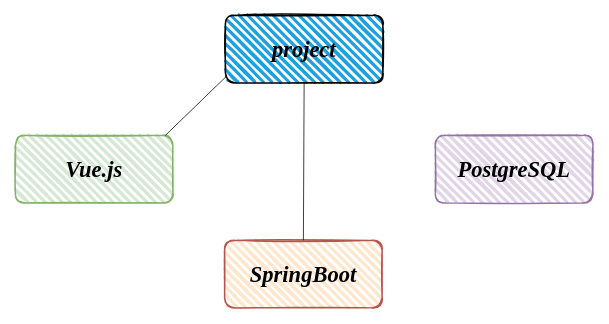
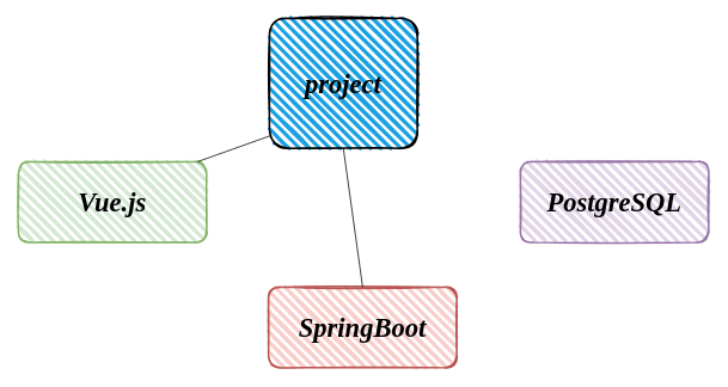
  <mxCell id="0" />
  <mxCell id="1" parent="0" />
- <mxCell id="2" value="project" style="rounded=1;whiteSpace=wrap;html=1;strokeWidth=2;fillWeight=4;hachureGap=8;hachureAngle=45;fillColor=#1ba1e2;sketch=1;fontStyle=3;fontFamily=Comic Sans MS;fontSize=30;" vertex="1" parent="1"><mxGeometry x="300" y="20" width="210" height="90" as="geometry" /></mxCell>
+ <mxCell id="2" value="project" style="rounded=1;whiteSpace=wrap;html=1;strokeWidth=2;fillWeight=4;hachureGap=8;hachureAngle=45;fillColor=#1ba1e2;sketch=1;fontStyle=3;fontFamily=Comic Sans MS;fontSize=30;" vertex="1" parent="1"><mxGeometry x="300" y="20" width="165" height="145" as="geometry" /></mxCell>
  <mxCell id="3" value="Vue.js" style="rounded=1;whiteSpace=wrap;html=1;strokeWidth=2;fillWeight=4;hachureGap=8;hachureAngle=45;fillColor=#d5e8d4;sketch=1;fontStyle=3;fontFamily=Comic Sans MS;fontSize=30;strokeColor=#82b366;" vertex="1" parent="1"><mxGeometry x="20" y="180" width="210" height="90" as="geometry" /></mxCell>
- <mxCell id="4" value="SpringBoot" style="rounded=1;whiteSpace=wrap;html=1;strokeWidth=2;fillWeight=4;hachureGap=8;hachureAngle=45;fillColor=#ffe6cc;sketch=1;fontStyle=3;fontFamily=Comic Sans MS;fontSize=30;strokeColor=#b85450;" vertex="1" parent="1"><mxGeometry x="299" y="320" width="210" height="90" as="geometry" /></mxCell>
+ <mxCell id="4" value="SpringBoot" style="rounded=1;whiteSpace=wrap;html=1;strokeWidth=2;fillWeight=4;hachureGap=8;hachureAngle=45;fillColor=#f8cecc;sketch=1;fontStyle=3;fontFamily=Comic Sans MS;fontSize=30;strokeColor=#b85450;" vertex="1" parent="1"><mxGeometry x="299" y="320" width="210" height="90" as="geometry" /></mxCell>
  <mxCell id="5" value="PostgreSQL" style="rounded=1;whiteSpace=wrap;html=1;strokeWidth=2;fillWeight=4;hachureGap=8;hachureAngle=45;fillColor=#e1d5e7;sketch=1;fontStyle=3;fontFamily=Comic Sans MS;fontSize=30;strokeColor=#9673a6;" vertex="1" parent="1"><mxGeometry x="580" y="180" width="210" height="90" as="geometry" /></mxCell>
  <mxCell id="6" value="" style="endArrow=none;html=1;rounded=0;entryX=0.006;entryY=0.904;entryDx=0;entryDy=0;entryPerimeter=0;" edge="1" parent="1" target="2"><mxGeometry width="50" height="50" relative="1" as="geometry"><mxPoint x="220" y="180" as="sourcePoint" /><mxPoint x="240" y="80" as="targetPoint" /><Array as="points" /></mxGeometry></mxCell>
  <mxCell id="7" value="" style="endArrow=none;html=1;rounded=0;entryX=0.5;entryY=1;entryDx=0;entryDy=0;exitX=0.5;exitY=0;exitDx=0;exitDy=0;" edge="1" parent="1" source="4" target="2"><mxGeometry width="50" height="50" relative="1" as="geometry"><mxPoint x="340" y="249" as="sourcePoint" /><mxPoint x="421" y="170" as="targetPoint" /><Array as="points" /></mxGeometry></mxCell>
